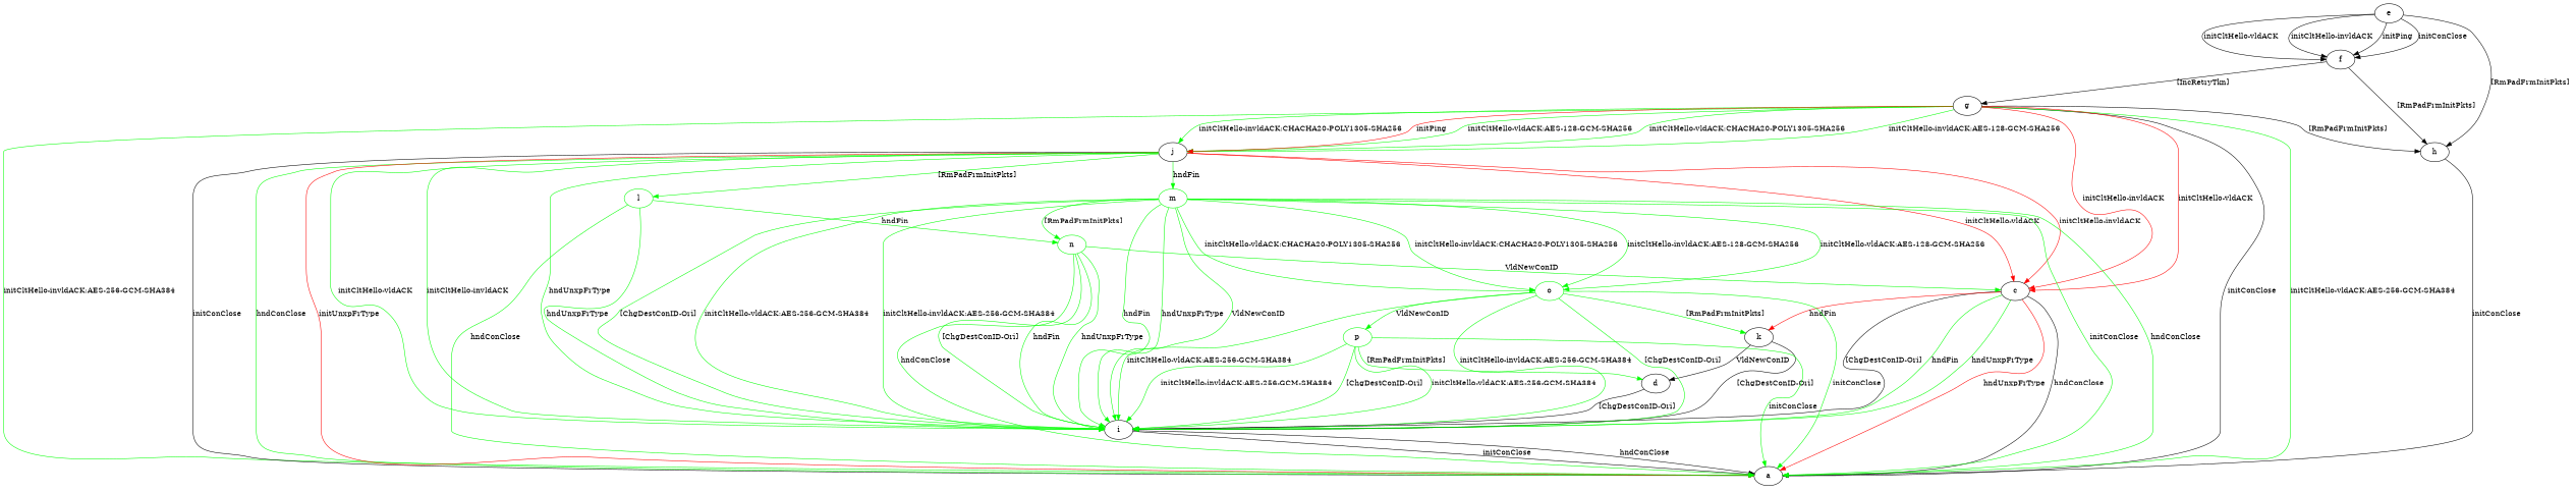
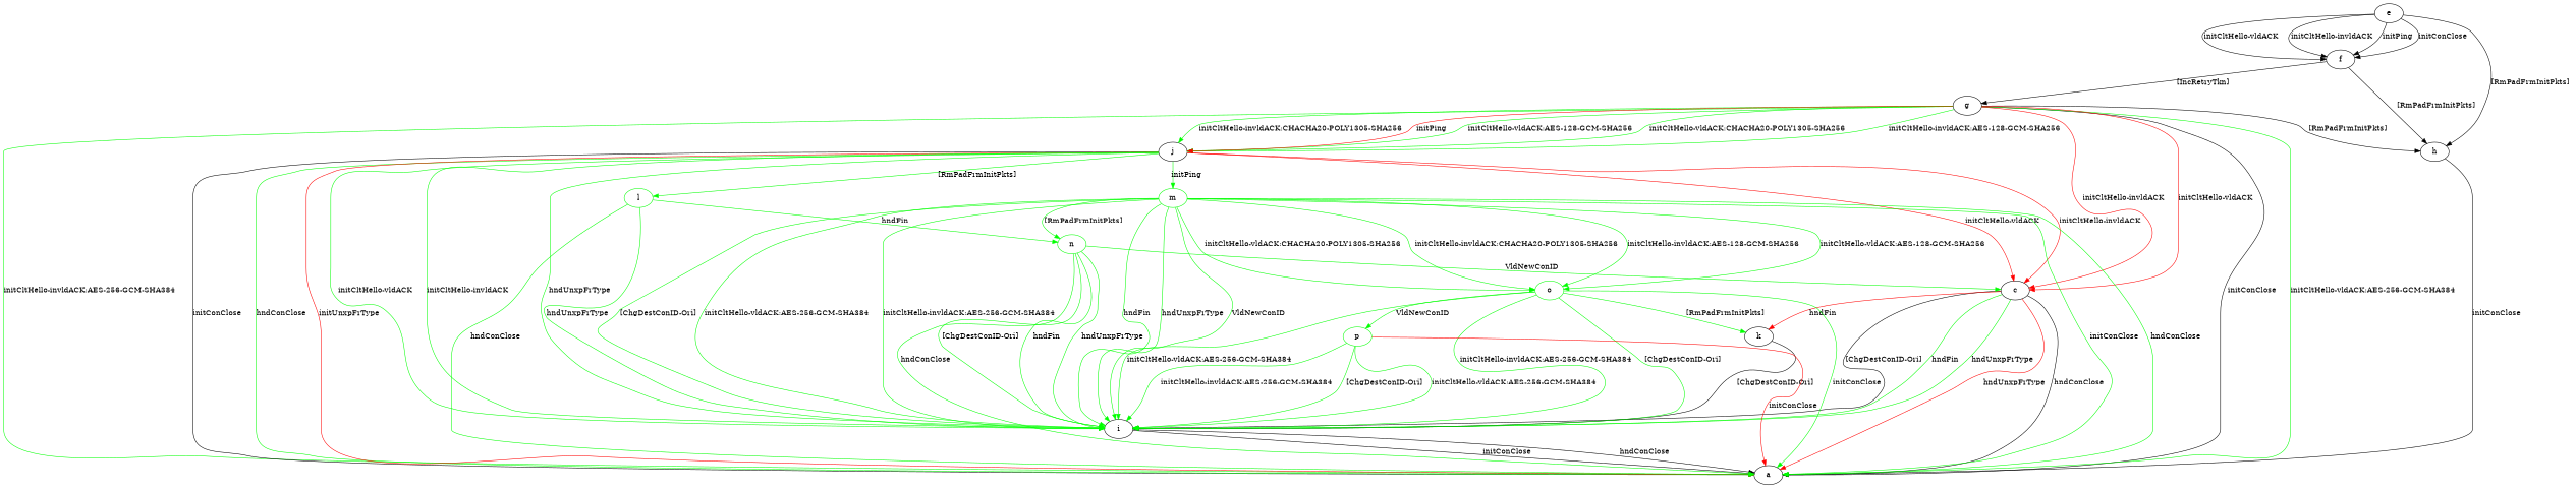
  digraph {
    edge [color=green]
    e
    f
    h
    g
    a
    c
    i
    k
-   d
    j
    l [color=green]
    m [color=green]
    n [color=green]
    o [color=green]
    p [color=green]
    e -> f [label="initPing " color=""]
    e -> f [label="initConClose " color=""]
    e -> f [label="initCltHello-vldACK " color=""]
    e -> f [label="initCltHello-invldACK " color=""]
    e -> h [label="[RmPadFrmInitPkts] " color=""]
    f -> h [label="[RmPadFrmInitPkts] " color=""]
    f -> g [label="[IncRetryTkn] " color=""]
    h -> a [label="initConClose " color=""]
    g -> h [label="[RmPadFrmInitPkts] " color=""]
    g -> a [label="initConClose " color=""]
    g -> a [label="initCltHello-vldACK:AES-256-GCM-SHA384 "]
    g -> a [label="initCltHello-invldACK:AES-256-GCM-SHA384 "]
    g -> c [color=red label="initCltHello-vldACK "]
    g -> c [color=red label="initCltHello-invldACK "]
    g -> j [label="initCltHello-vldACK:AES-128-GCM-SHA256 "]
    g -> j [label="initCltHello-vldACK:CHACHA20-POLY1305-SHA256 "]
    g -> j [label="initCltHello-invldACK:AES-128-GCM-SHA256 "]
    g -> j [label="initCltHello-invldACK:CHACHA20-POLY1305-SHA256 "]
    g -> j [color=red label="initPing "]
    c -> a [label="hndConClose " color=""]
    c -> a [color=red label="hndUnxpFrType "]
    c -> i [label="[ChgDestConID-Ori] " color=""]
    c -> i [label="hndFin "]
    c -> i [label="hndUnxpFrType "]
    c -> k [color=red label="hndFin "]
    i -> a [label="initConClose " color=""]
    i -> a [label="hndConClose " color=""]
    k -> i [label="[ChgDestConID-Ori] " color=""]
-   k -> d [label="VldNewConID " color=""]
-   d -> i [label="[ChgDestConID-Ori] " color=""]
    j -> a [label="initConClose " color=""]
    j -> a [label="hndConClose "]
    j -> a [color=red label="initUnxpFrType "]
    j -> c [color=red label="initCltHello-vldACK "]
    j -> c [color=red label="initCltHello-invldACK "]
    j -> i [label="initCltHello-vldACK "]
    j -> i [label="initCltHello-invldACK "]
    j -> i [label="hndUnxpFrType "]
    j -> l [label="[RmPadFrmInitPkts] "]
-   j -> m [label="hndFin "]
+   j -> m [label="initPing "]
    l -> a [label="hndConClose "]
    l -> i [label="hndUnxpFrType "]
    l -> n [label="hndFin "]
    m -> a [label="initConClose "]
    m -> a [label="hndConClose "]
    m -> i [label="initCltHello-vldACK:AES-256-GCM-SHA384 "]
    m -> i [label="initCltHello-invldACK:AES-256-GCM-SHA384 "]
    m -> i [label="hndFin "]
    m -> i [label="hndUnxpFrType "]
    m -> i [label="VldNewConID "]
    m -> i [label="[ChgDestConID-Ori] "]
    m -> n [label="[RmPadFrmInitPkts] "]
    m -> o [label="initCltHello-vldACK:AES-128-GCM-SHA256 "]
    m -> o [label="initCltHello-vldACK:CHACHA20-POLY1305-SHA256 "]
    m -> o [label="initCltHello-invldACK:AES-128-GCM-SHA256 "]
    m -> o [label="initCltHello-invldACK:CHACHA20-POLY1305-SHA256 "]
    n -> a [label="hndConClose "]
    n -> c [label="VldNewConID "]
    n -> i [label="hndFin "]
    n -> i [label="hndUnxpFrType "]
    n -> i [label="[ChgDestConID-Ori] "]
    o -> a [label="initConClose "]
    o -> i [label="initCltHello-vldACK:AES-256-GCM-SHA384 "]
    o -> i [label="initCltHello-invldACK:AES-256-GCM-SHA384 "]
    o -> i [label="[ChgDestConID-Ori] "]
    o -> k [label="[RmPadFrmInitPkts] "]
    o -> p [label="VldNewConID "]
-   p -> a [label="initConClose "]
+   p -> a [color=red label="initConClose "]
    p -> i [label="initCltHello-vldACK:AES-256-GCM-SHA384 "]
    p -> i [label="initCltHello-invldACK:AES-256-GCM-SHA384 "]
    p -> i [label="[ChgDestConID-Ori] "]
-   p -> d [label="[RmPadFrmInitPkts] "]
  }
